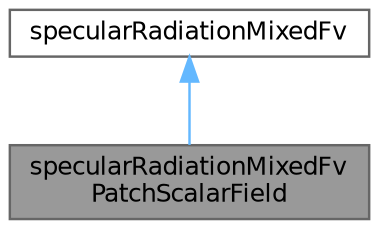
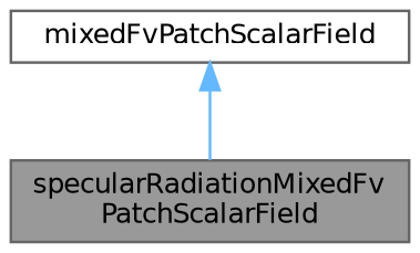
  digraph {
    node [color=gray40 fontname=Helvetica fontsize=10 shape=box style=filled]
    n1 [fillcolor=grey60 fontcolor=black height=0.2 label="specularRadiationMixedFv\lPatchScalarField" width=0.4]
-   n2 [fillcolor=white height=0.2 label=specularRadiationMixedFv width=0.4]
+   n2 [fillcolor=white height=0.2 label=mixedFvPatchScalarField width=0.4]
    n2 -> n1 [color=steelblue1 dir=back fontname=Helvetica fontsize=10 labelfontname=Helvetica labelfontsize=10 style=solid]
  }
